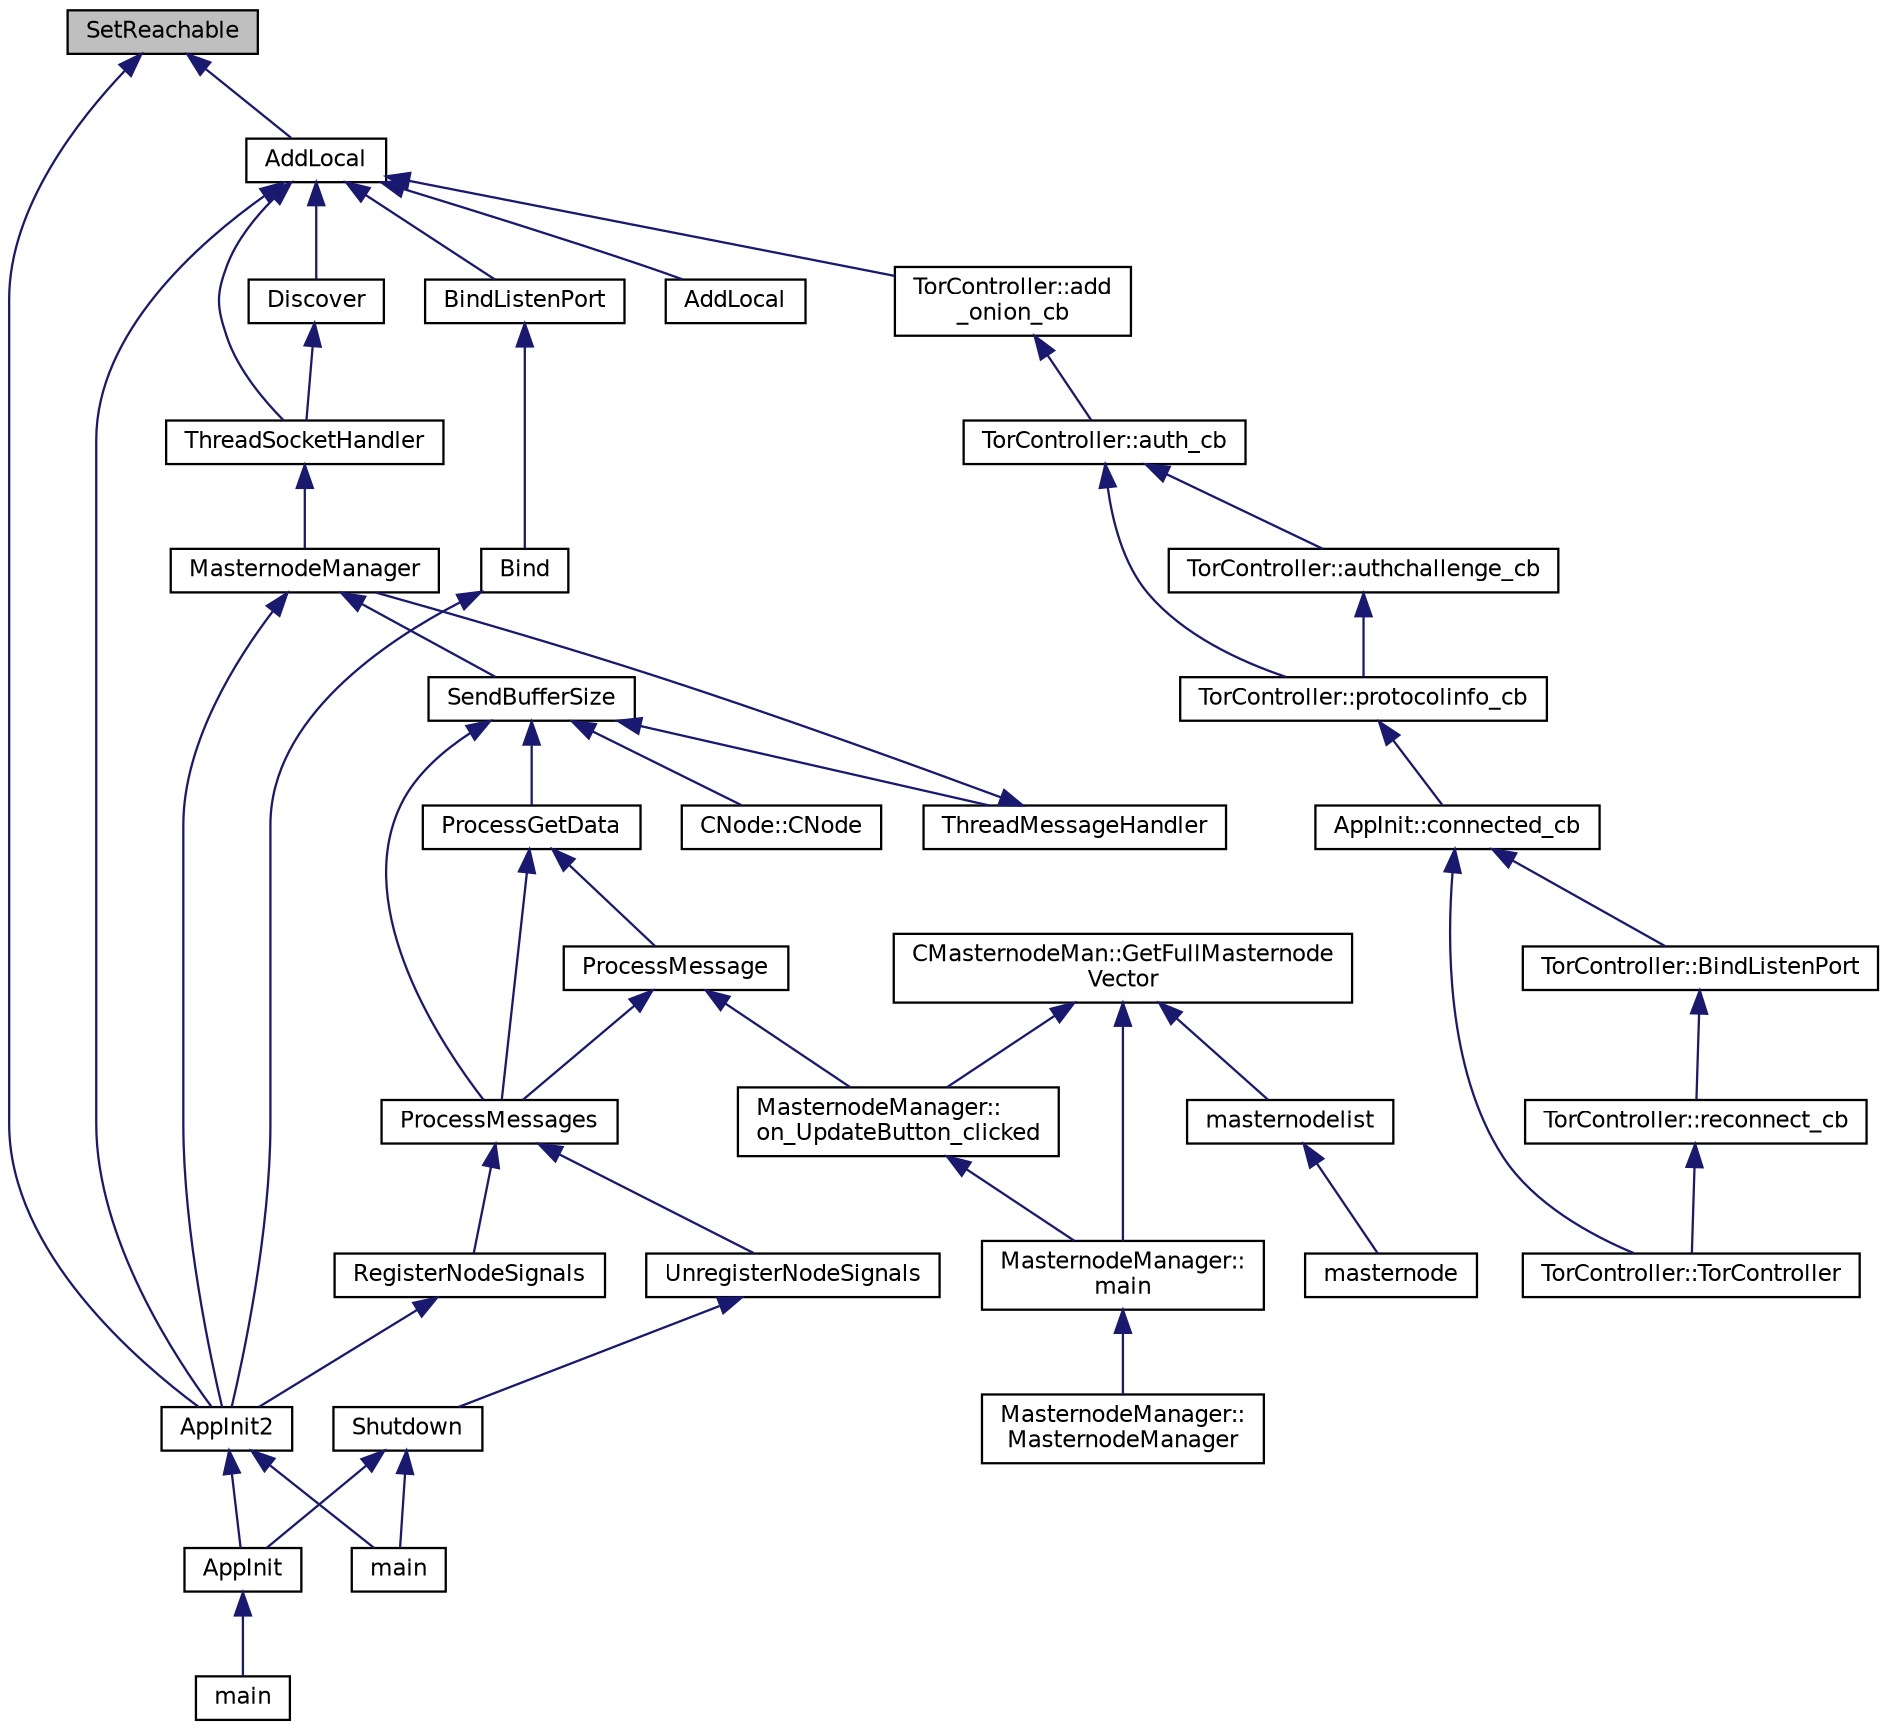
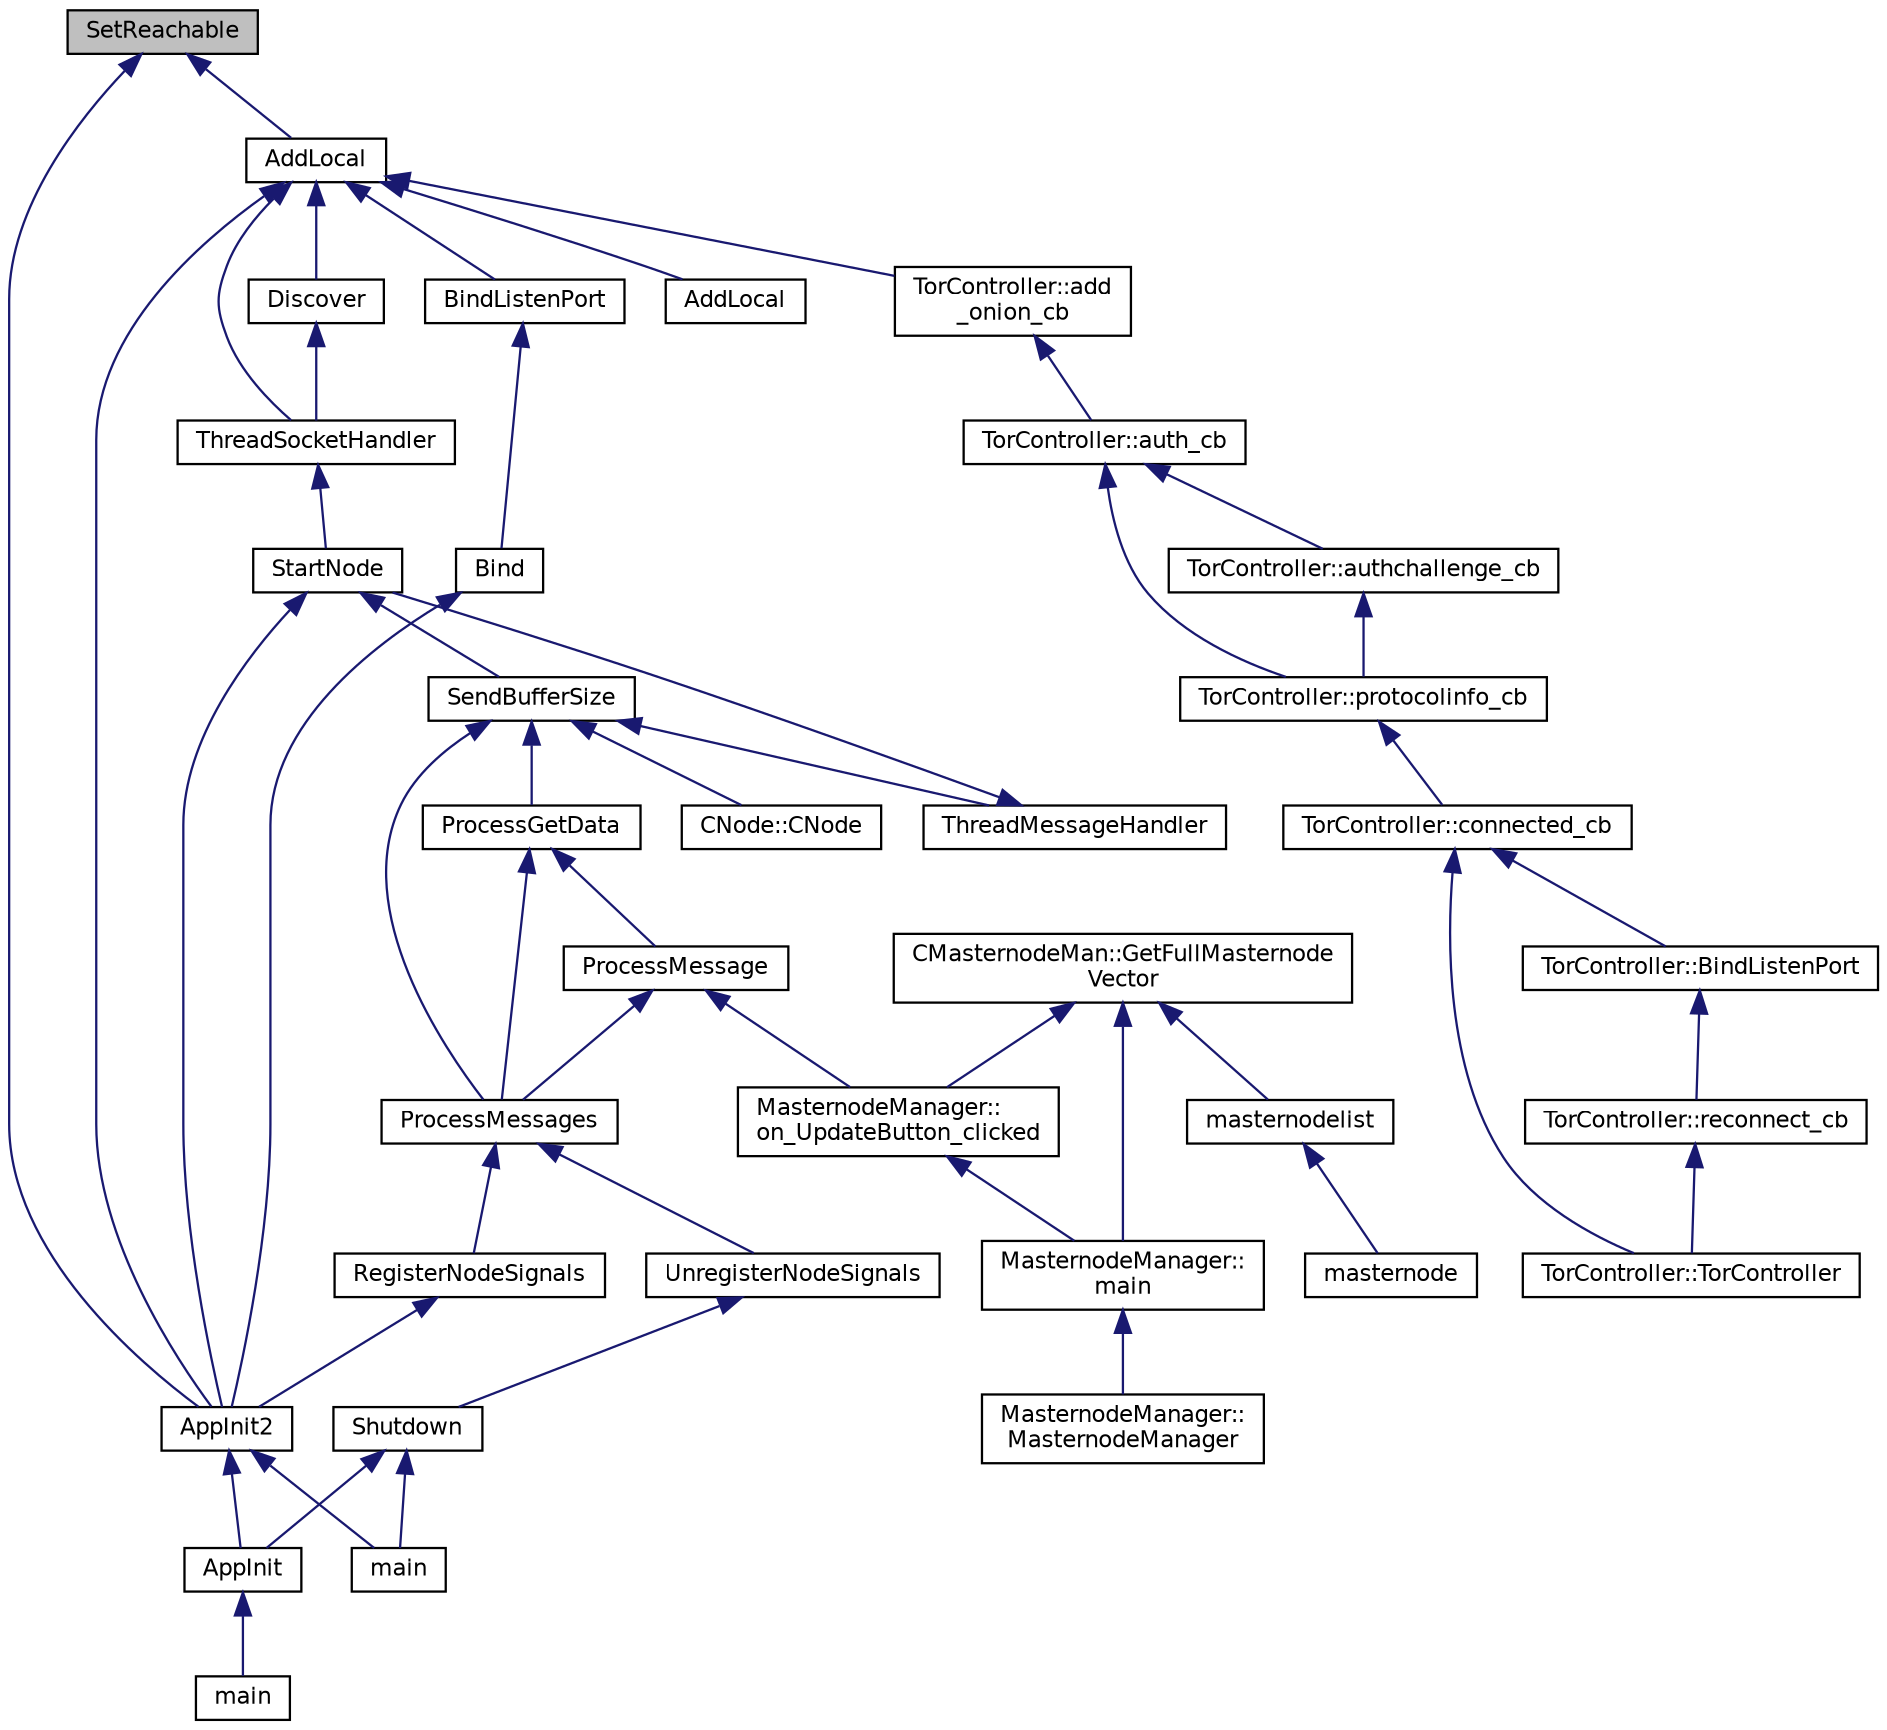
  digraph {
    rankdir=TB
    node [color=black fillcolor=white fontname=Helvetica fontsize=10 shape=record style=filled]
    edge [color=midnightblue dir=back fontname=Helvetica fontsize=10 labelfontname=Helvetica labelfontsize=10 style=solid]
    n1 [fillcolor=grey75 fontcolor=black height=0.2 label=SetReachable width=0.4]
    n2 [height=0.2 label=AppInit2 width=0.4]
    n3 [height=0.2 label=AddLocal width=0.4]
    n4 [height=0.2 label=AppInit width=0.4]
    n5 [height=0.2 label=main width=0.4]
    n6 [height=0.2 label=AddLocal width=0.4]
    n7 [height=0.2 label=ThreadSocketHandler width=0.4]
    n8 [height=0.2 label=BindListenPort width=0.4]
    n9 [height=0.2 label=Discover width=0.4]
    n10 [height=0.2 label="TorController::add\l_onion_cb" width=0.4]
    n11 [height=0.2 label=main width=0.4]
-   n12 [height=0.2 label=MasternodeManager width=0.4]
+   n12 [height=0.2 label=StartNode width=0.4]
    n13 [height=0.2 label=Bind width=0.4]
    n14 [height=0.2 label="TorController::auth_cb" width=0.4]
    n15 [height=0.2 label=SendBufferSize width=0.4]
    n16 [height=0.2 label=ProcessGetData width=0.4]
    n17 [height=0.2 label=ProcessMessages width=0.4]
    n18 [height=0.2 label=ThreadMessageHandler width=0.4]
    n19 [height=0.2 label="CNode::CNode" width=0.4]
    n20 [height=0.2 label=ProcessMessage width=0.4]
    n21 [height=0.2 label=RegisterNodeSignals width=0.4]
    n22 [height=0.2 label=UnregisterNodeSignals width=0.4]
    n23 [height=0.2 label="MasternodeManager::\lon_UpdateButton_clicked" width=0.4]
    n24 [height=0.2 label="CMasternodeMan::GetFullMasternode\lVector" width=0.4]
    n25 [height=0.2 label="MasternodeManager::\lmain" width=0.4]
    n26 [height=0.2 label=masternodelist width=0.4]
    n27 [height=0.2 label=Shutdown width=0.4]
    n28 [height=0.2 label="MasternodeManager::\lMasternodeManager" width=0.4]
    n29 [height=0.2 label=masternode width=0.4]
    n30 [height=0.2 label="TorController::authchallenge_cb" width=0.4]
    n31 [height=0.2 label="TorController::protocolinfo_cb" width=0.4]
-   n32 [height=0.2 label="AppInit::connected_cb" width=0.4]
+   n32 [height=0.2 label="TorController::connected_cb" width=0.4]
    n33 [height=0.2 label="TorController::TorController" width=0.4]
    n34 [height=0.2 label="TorController::BindListenPort" width=0.4]
    n35 [height=0.2 label="TorController::reconnect_cb" width=0.4]
    n1 -> n2
    n1 -> n3
    n2 -> n4
    n2 -> n5
    n3 -> n2
    n3 -> n6
    n3 -> n7
    n3 -> n8
    n3 -> n9
    n3 -> n10
    n4 -> n11
    n7 -> n12
    n8 -> n13
    n9 -> n7
    n10 -> n14
    n12 -> n2
    n12 -> n15
    n13 -> n2
    n14 -> n30
    n14 -> n31
    n15 -> n16
    n15 -> n17
    n15 -> n18
    n15 -> n19
    n16 -> n17
    n16 -> n20
    n17 -> n21
    n17 -> n22
    n18 -> n12
    n20 -> n17
    n20 -> n23
    n21 -> n2
    n22 -> n27
    n23 -> n25
    n24 -> n23
    n24 -> n25
    n24 -> n26
    n25 -> n28
    n26 -> n29
    n27 -> n4
    n27 -> n5
    n30 -> n31
    n31 -> n32
    n32 -> n33
    n32 -> n34
    n34 -> n35
    n35 -> n33
  }
